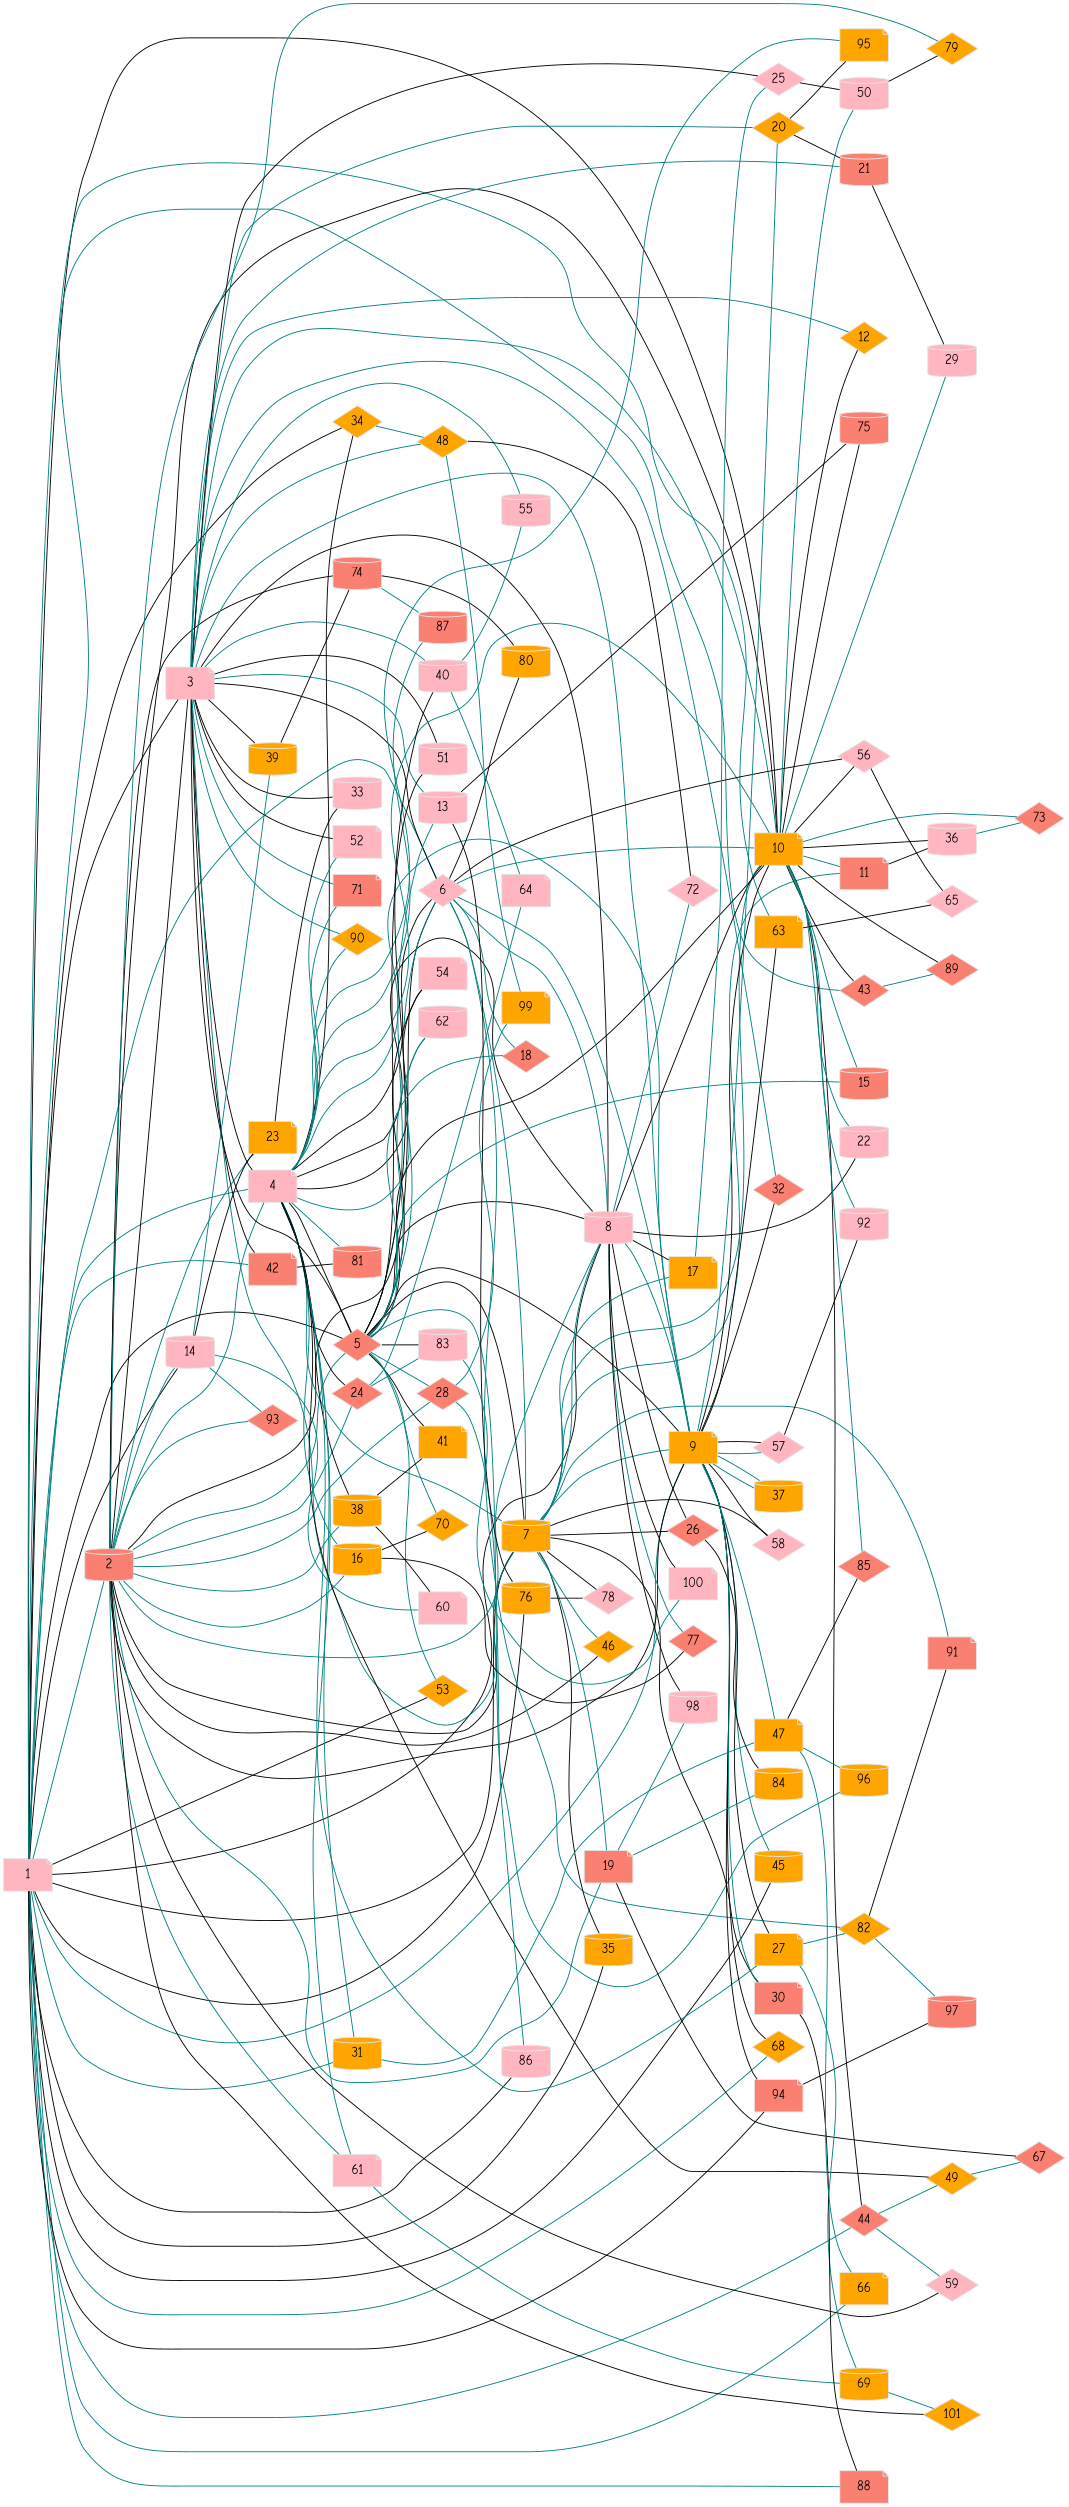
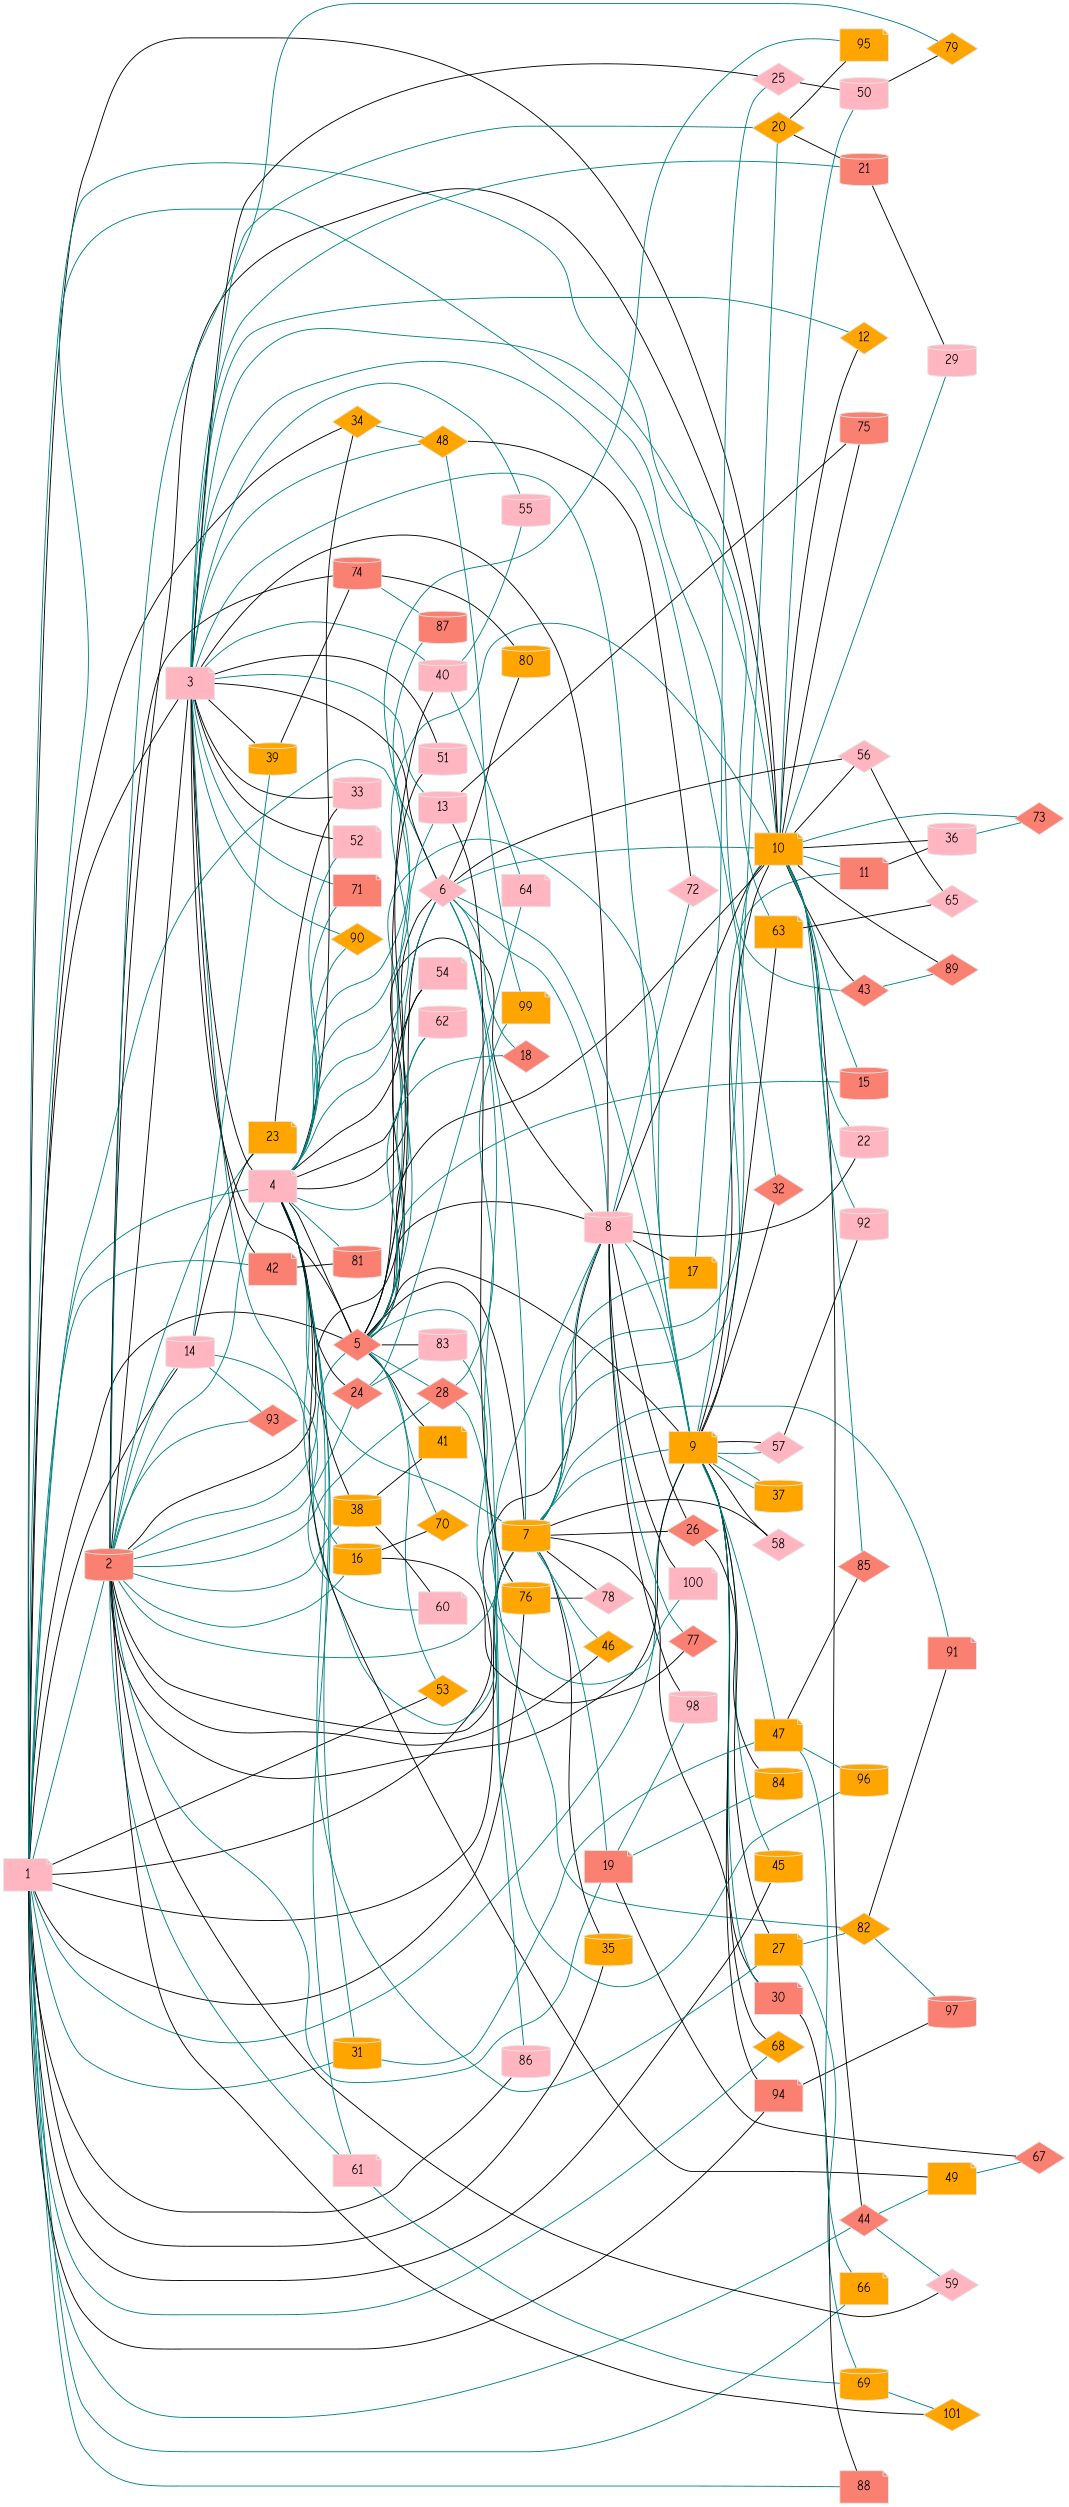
  graph {
    fontname="Comic Neue"
    rankdir=LR
    node [color=gray90 fillcolor=orange fontname="Comic Neue" shape=cylinder style=filled]
    edge [color=teal fontname="Comic Neue"]
    1 [fillcolor=lightpink shape=note]
    2 [fillcolor=salmon]
    3 [fillcolor=lightpink shape=note]
    4 [fillcolor=lightpink shape=note]
    5 [fillcolor=salmon shape=diamond]
    6 [fillcolor=lightpink shape=diamond]
    7
    8 [fillcolor=lightpink]
    9 [shape=note]
    10 [shape=note]
    14 [fillcolor=lightpink]
    31
    34 [shape=diamond]
    35
    42 [fillcolor=salmon shape=note]
    43 [fillcolor=salmon shape=diamond]
    44 [fillcolor=salmon shape=diamond]
    45
    53 [shape=diamond]
    63 [shape=note]
    66 [shape=note]
    68 [shape=diamond]
    76
    86 [fillcolor=lightpink]
    88 [fillcolor=salmon shape=note]
    94 [fillcolor=salmon shape=note]
    16
    19 [fillcolor=salmon shape=note]
    23 [shape=note]
    24 [fillcolor=salmon shape=diamond]
    28 [fillcolor=salmon shape=diamond]
    38
    46 [shape=diamond]
    59 [fillcolor=lightpink shape=diamond]
    61 [fillcolor=lightpink shape=note]
    74 [fillcolor=salmon]
    79 [shape=diamond]
    93 [fillcolor=salmon shape=diamond]
    101 [shape=diamond]
    12 [shape=diamond]
    13 [fillcolor=lightpink]
    20 [shape=diamond]
    21 [fillcolor=salmon]
    25 [fillcolor=lightpink shape=diamond]
    32 [fillcolor=salmon shape=diamond]
    33 [fillcolor=lightpink]
    39
    40 [fillcolor=lightpink]
    48 [shape=diamond]
    51 [fillcolor=lightpink]
    52 [fillcolor=lightpink shape=note]
    55 [fillcolor=lightpink]
    71 [fillcolor=salmon shape=note]
    90 [shape=diamond]
    27 [shape=note]
-   49 [shape=diamond]
+   49 [shape=note]
    54 [fillcolor=lightpink shape=note]
    62 [fillcolor=lightpink]
    81 [fillcolor=salmon]
    87 [fillcolor=salmon]
    95 [shape=note]
    15 [fillcolor=salmon]
    18 [fillcolor=salmon shape=diamond]
    41 [shape=note]
    70 [shape=diamond]
    83 [fillcolor=lightpink]
    96
    56 [fillcolor=lightpink shape=diamond]
    80
    82 [shape=diamond]
    11 [fillcolor=salmon shape=note]
    17 [shape=note]
    26 [fillcolor=salmon shape=diamond]
    30 [fillcolor=salmon shape=note]
    58 [fillcolor=lightpink shape=diamond]
    78 [fillcolor=lightpink shape=diamond]
    91 [fillcolor=salmon shape=note]
    22 [fillcolor=lightpink]
    72 [fillcolor=lightpink shape=diamond]
    77 [fillcolor=salmon shape=diamond]
    98 [fillcolor=lightpink]
    100 [fillcolor=lightpink shape=note]
    37
    47 [shape=note]
    57 [fillcolor=lightpink shape=diamond]
    29 [fillcolor=lightpink]
    36 [fillcolor=lightpink]
    50 [fillcolor=lightpink]
    73 [fillcolor=salmon shape=diamond]
    75 [fillcolor=salmon]
    85 [fillcolor=salmon shape=diamond]
    89 [fillcolor=salmon shape=diamond]
    92 [fillcolor=lightpink]
    60 [fillcolor=lightpink shape=note]
    65 [fillcolor=lightpink shape=diamond]
    97 [fillcolor=salmon]
    67 [fillcolor=salmon shape=diamond]
    84
    64 [fillcolor=lightpink shape=note]
    99 [shape=note]
    69
    1 -- 2
    1 -- 3 [color=black]
    1 -- 4
    1 -- 5 [color=black]
    1 -- 6
    1 -- 7 [color=black]
    1 -- 8 [color=black]
    1 -- 9
    1 -- 10 [color=black]
    1 -- 14 [color=black]
    1 -- 31
    1 -- 34 [color=black]
    1 -- 35 [color=black]
    1 -- 42
    1 -- 43
    1 -- 44
    1 -- 45 [color=black]
    1 -- 53 [color=black]
    1 -- 63
    1 -- 66
    1 -- 68
    1 -- 76 [color=black]
    1 -- 86 [color=black]
    1 -- 88
    1 -- 94 [color=black]
    2 -- 3 [color=black]
    2 -- 4
    2 -- 5
    2 -- 6 [color=black]
    2 -- 7 [color=black]
    2 -- 8
    2 -- 9 [color=black]
    2 -- 10 [color=black]
    2 -- 14
    2 -- 16
    2 -- 19
    2 -- 23
    2 -- 24
    2 -- 28
    2 -- 38
    2 -- 46 [color=black]
    2 -- 59 [color=black]
    2 -- 61
    2 -- 74 [color=black]
    2 -- 79
    2 -- 93
    2 -- 101 [color=black]
    3 -- 4 [color=black]
    3 -- 5 [color=black]
    3 -- 6 [color=black]
    3 -- 7
    3 -- 8 [color=black]
    3 -- 9
    3 -- 10
    3 -- 42 [color=black]
    3 -- 12
    3 -- 13
    3 -- 20
    3 -- 21
    3 -- 25 [color=black]
    3 -- 32
    3 -- 33 [color=black]
    3 -- 39 [color=black]
    3 -- 40
    3 -- 48
    3 -- 51 [color=black]
    3 -- 52 [color=black]
    3 -- 55
    3 -- 71
    3 -- 90
    4 -- 5 [color=black]
    4 -- 6 [color=black]
    4 -- 7
    4 -- 8 [color=black]
    4 -- 9
    4 -- 10
    4 -- 31
    4 -- 34 [color=black]
    4 -- 16
    4 -- 24 [color=black]
    4 -- 38 [color=black]
    4 -- 61
    4 -- 52
    4 -- 71
    4 -- 90
    4 -- 27
    4 -- 49 [color=black]
    4 -- 54 [color=black]
    4 -- 62
    4 -- 81
    4 -- 87
    4 -- 95
    5 -- 6
    5 -- 7 [color=black]
    5 -- 8 [color=black]
    5 -- 9 [color=black]
    5 -- 10 [color=black]
    5 -- 53
    5 -- 28
    5 -- 13
    5 -- 40 [color=black]
    5 -- 51 [color=black]
    5 -- 54 [color=black]
    5 -- 62
    5 -- 15
    5 -- 18
    5 -- 41 [color=black]
    5 -- 70
    5 -- 83 [color=black]
    5 -- 96
    6 -- 7
    6 -- 8
    6 -- 9
    6 -- 10
    6 -- 18
    6 -- 56 [color=black]
    6 -- 80 [color=black]
    6 -- 82
    7 -- 8
    7 -- 9
    7 -- 10
    7 -- 35 [color=black]
    7 -- 19
    7 -- 46
    7 -- 11
    7 -- 17
    7 -- 26 [color=black]
    7 -- 30 [color=black]
    7 -- 58 [color=black]
    7 -- 78 [color=black]
    7 -- 91
    8 -- 9
    8 -- 10 [color=black]
    8 -- 17 [color=black]
    8 -- 26 [color=black]
    8 -- 22 [color=black]
    8 -- 72
    8 -- 77
    8 -- 98 [color=black]
    8 -- 100 [color=black]
    9 -- 10 [color=black]
    9 -- 45
    9 -- 63 [color=black]
    9 -- 68 [color=black]
    9 -- 94 [color=black]
    9 -- 20
    9 -- 32 [color=black]
    9 -- 27 [color=black]
    9 -- 30
    9 -- 58 [color=black]
    9 -- 37
    9 -- 37
    9 -- 47
    9 -- 57
    9 -- 57 [color=black]
    10 -- 43 [color=black]
    10 -- 44 [color=black]
    10 -- 12 [color=black]
    10 -- 15
    10 -- 56 [color=black]
    10 -- 11
    10 -- 22
    10 -- 29
    10 -- 36 [color=black]
    10 -- 50
    10 -- 73
    10 -- 75 [color=black]
    10 -- 85
    10 -- 89 [color=black]
    10 -- 92
    14 -- 23 [color=black]
    14 -- 93
    14 -- 39
    14 -- 60
    31 -- 47
    34 -- 48
    42 -- 81 [color=black]
    43 -- 89
    44 -- 59
    44 -- 49
    63 -- 65 [color=black]
    76 -- 78 [color=black]
    94 -- 97 [color=black]
    16 -- 70 [color=black]
    16 -- 77 [color=black]
    19 -- 98
    19 -- 67 [color=black]
    19 -- 84
    23 -- 33 [color=black]
    24 -- 83
    24 -- 64
    28 -- 86
    28 -- 99
    38 -- 41 [color=black]
    38 -- 60 [color=black]
    61 -- 69
    74 -- 87
    74 -- 80 [color=black]
    13 -- 76 [color=black]
    13 -- 75 [color=black]
    20 -- 21 [color=black]
    20 -- 95 [color=black]
    21 -- 29 [color=black]
    25 -- 50 [color=black]
    39 -- 74 [color=black]
    40 -- 55
    40 -- 64
    48 -- 72 [color=black]
    48 -- 99
    27 -- 82
    27 -- 69
    49 -- 67
    83 -- 100
    56 -- 65 [color=black]
    82 -- 91 [color=black]
    82 -- 97
    11 -- 36 [color=black]
    17 -- 25
    26 -- 84 [color=black]
    30 -- 88 [color=black]
    47 -- 66
    47 -- 96
    47 -- 85 [color=black]
    57 -- 92 [color=black]
    36 -- 73
    50 -- 79 [color=black]
    69 -- 101
  }
